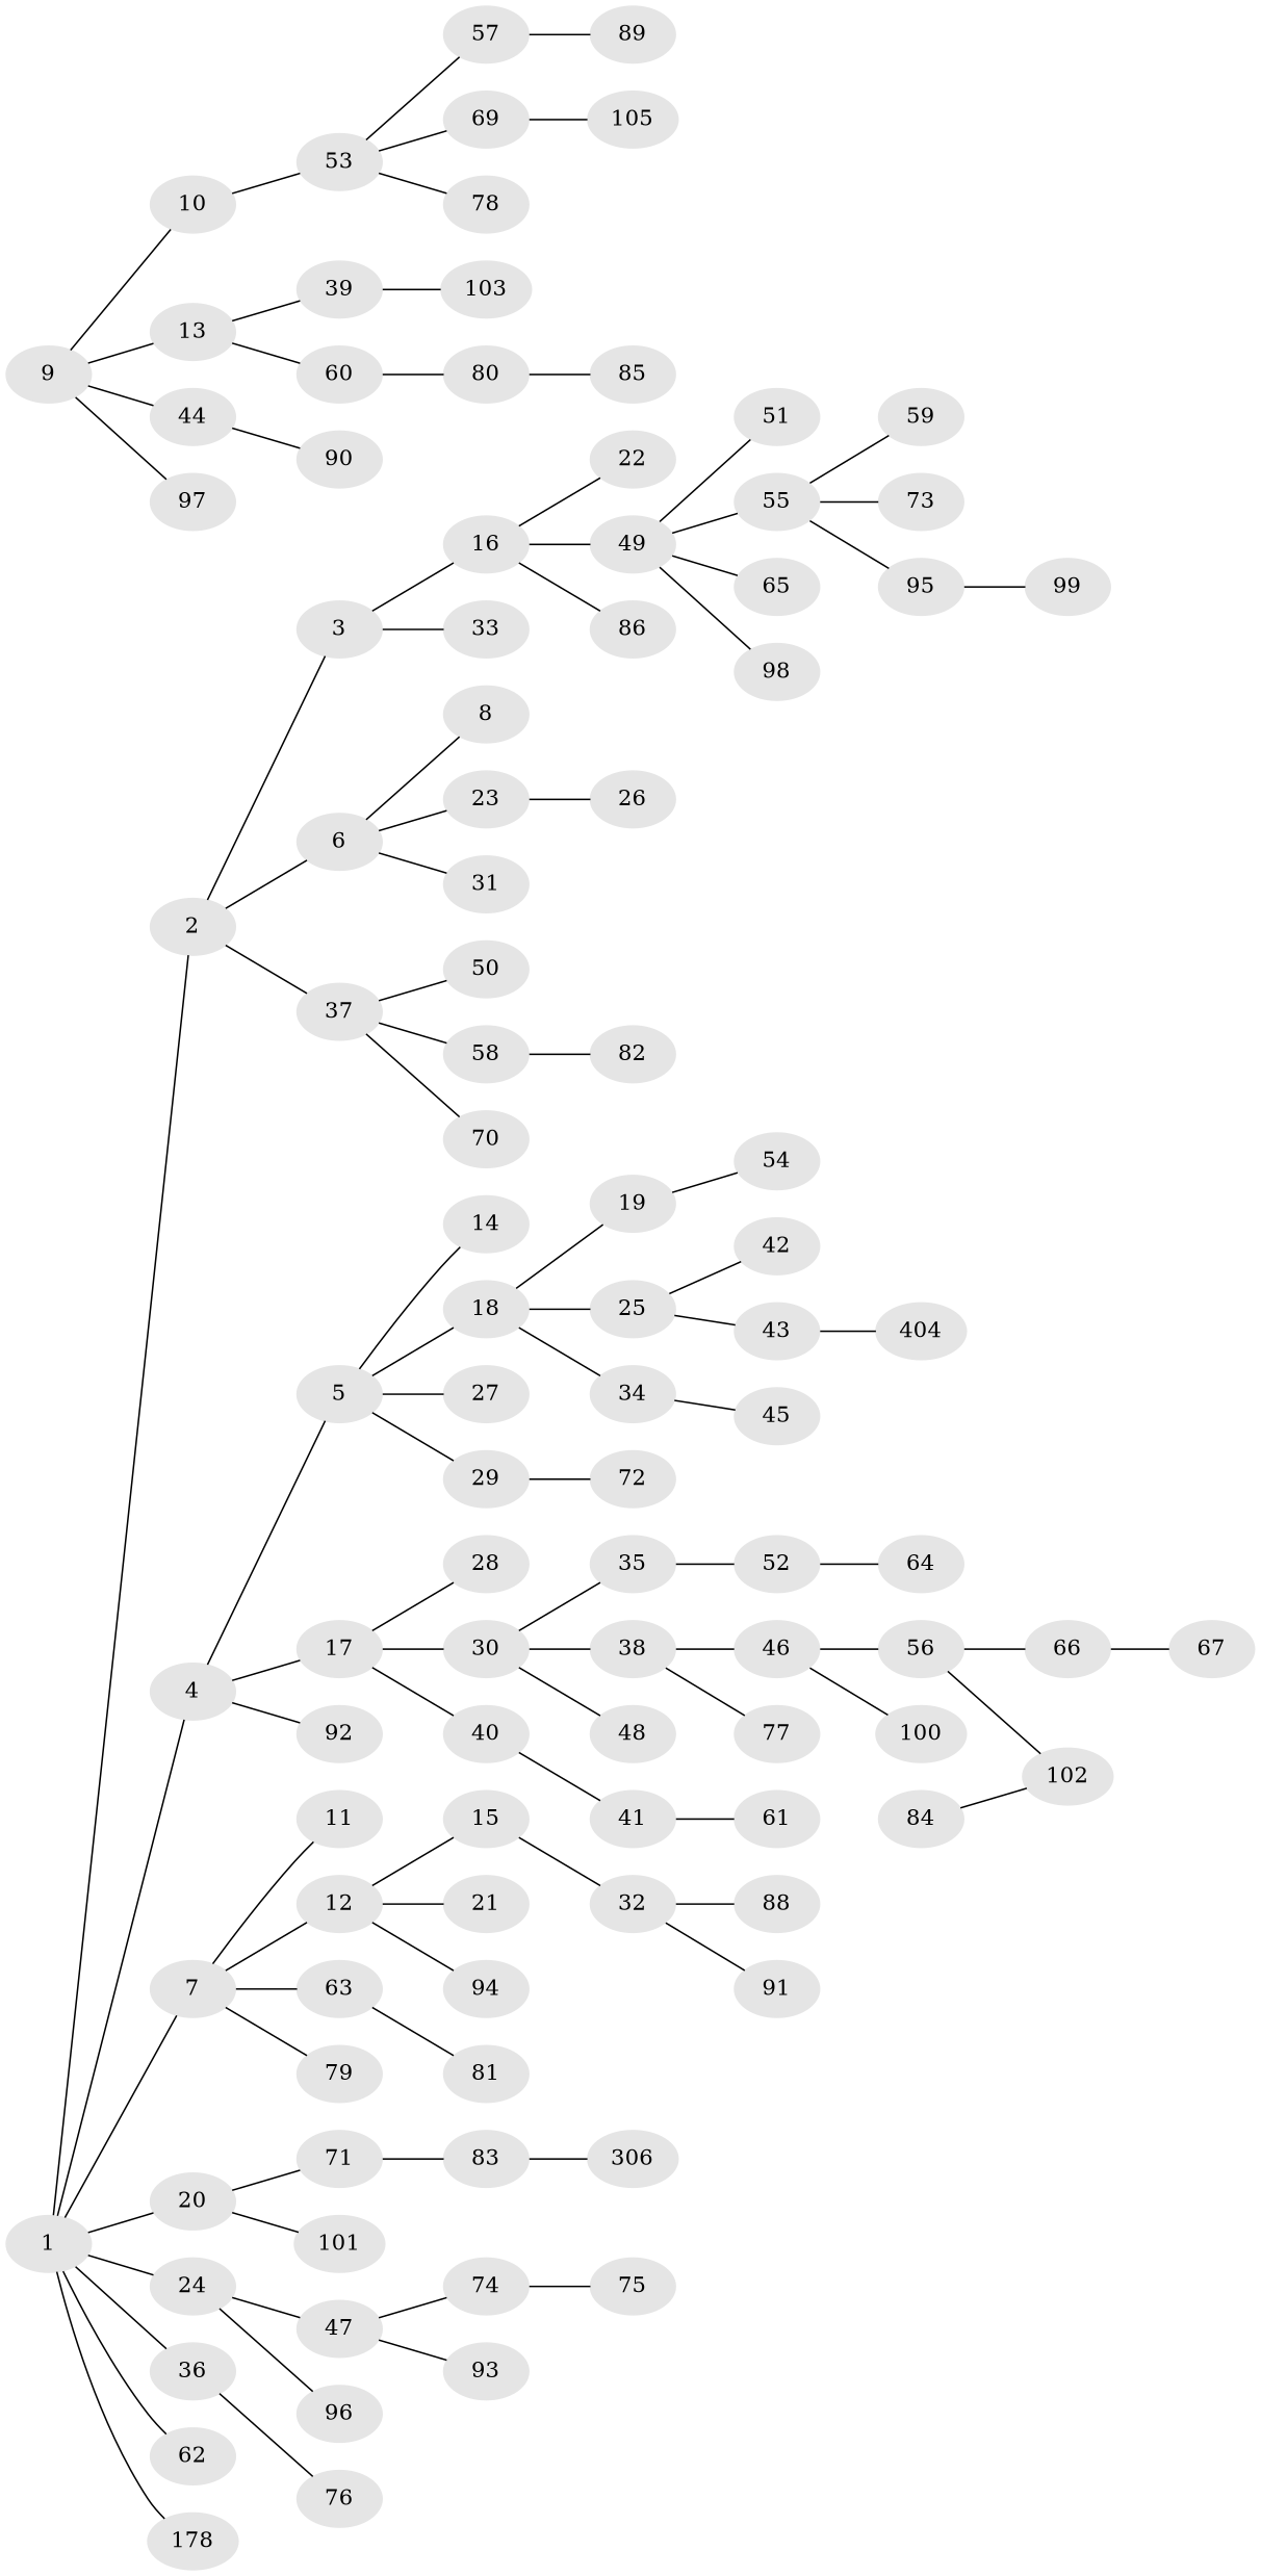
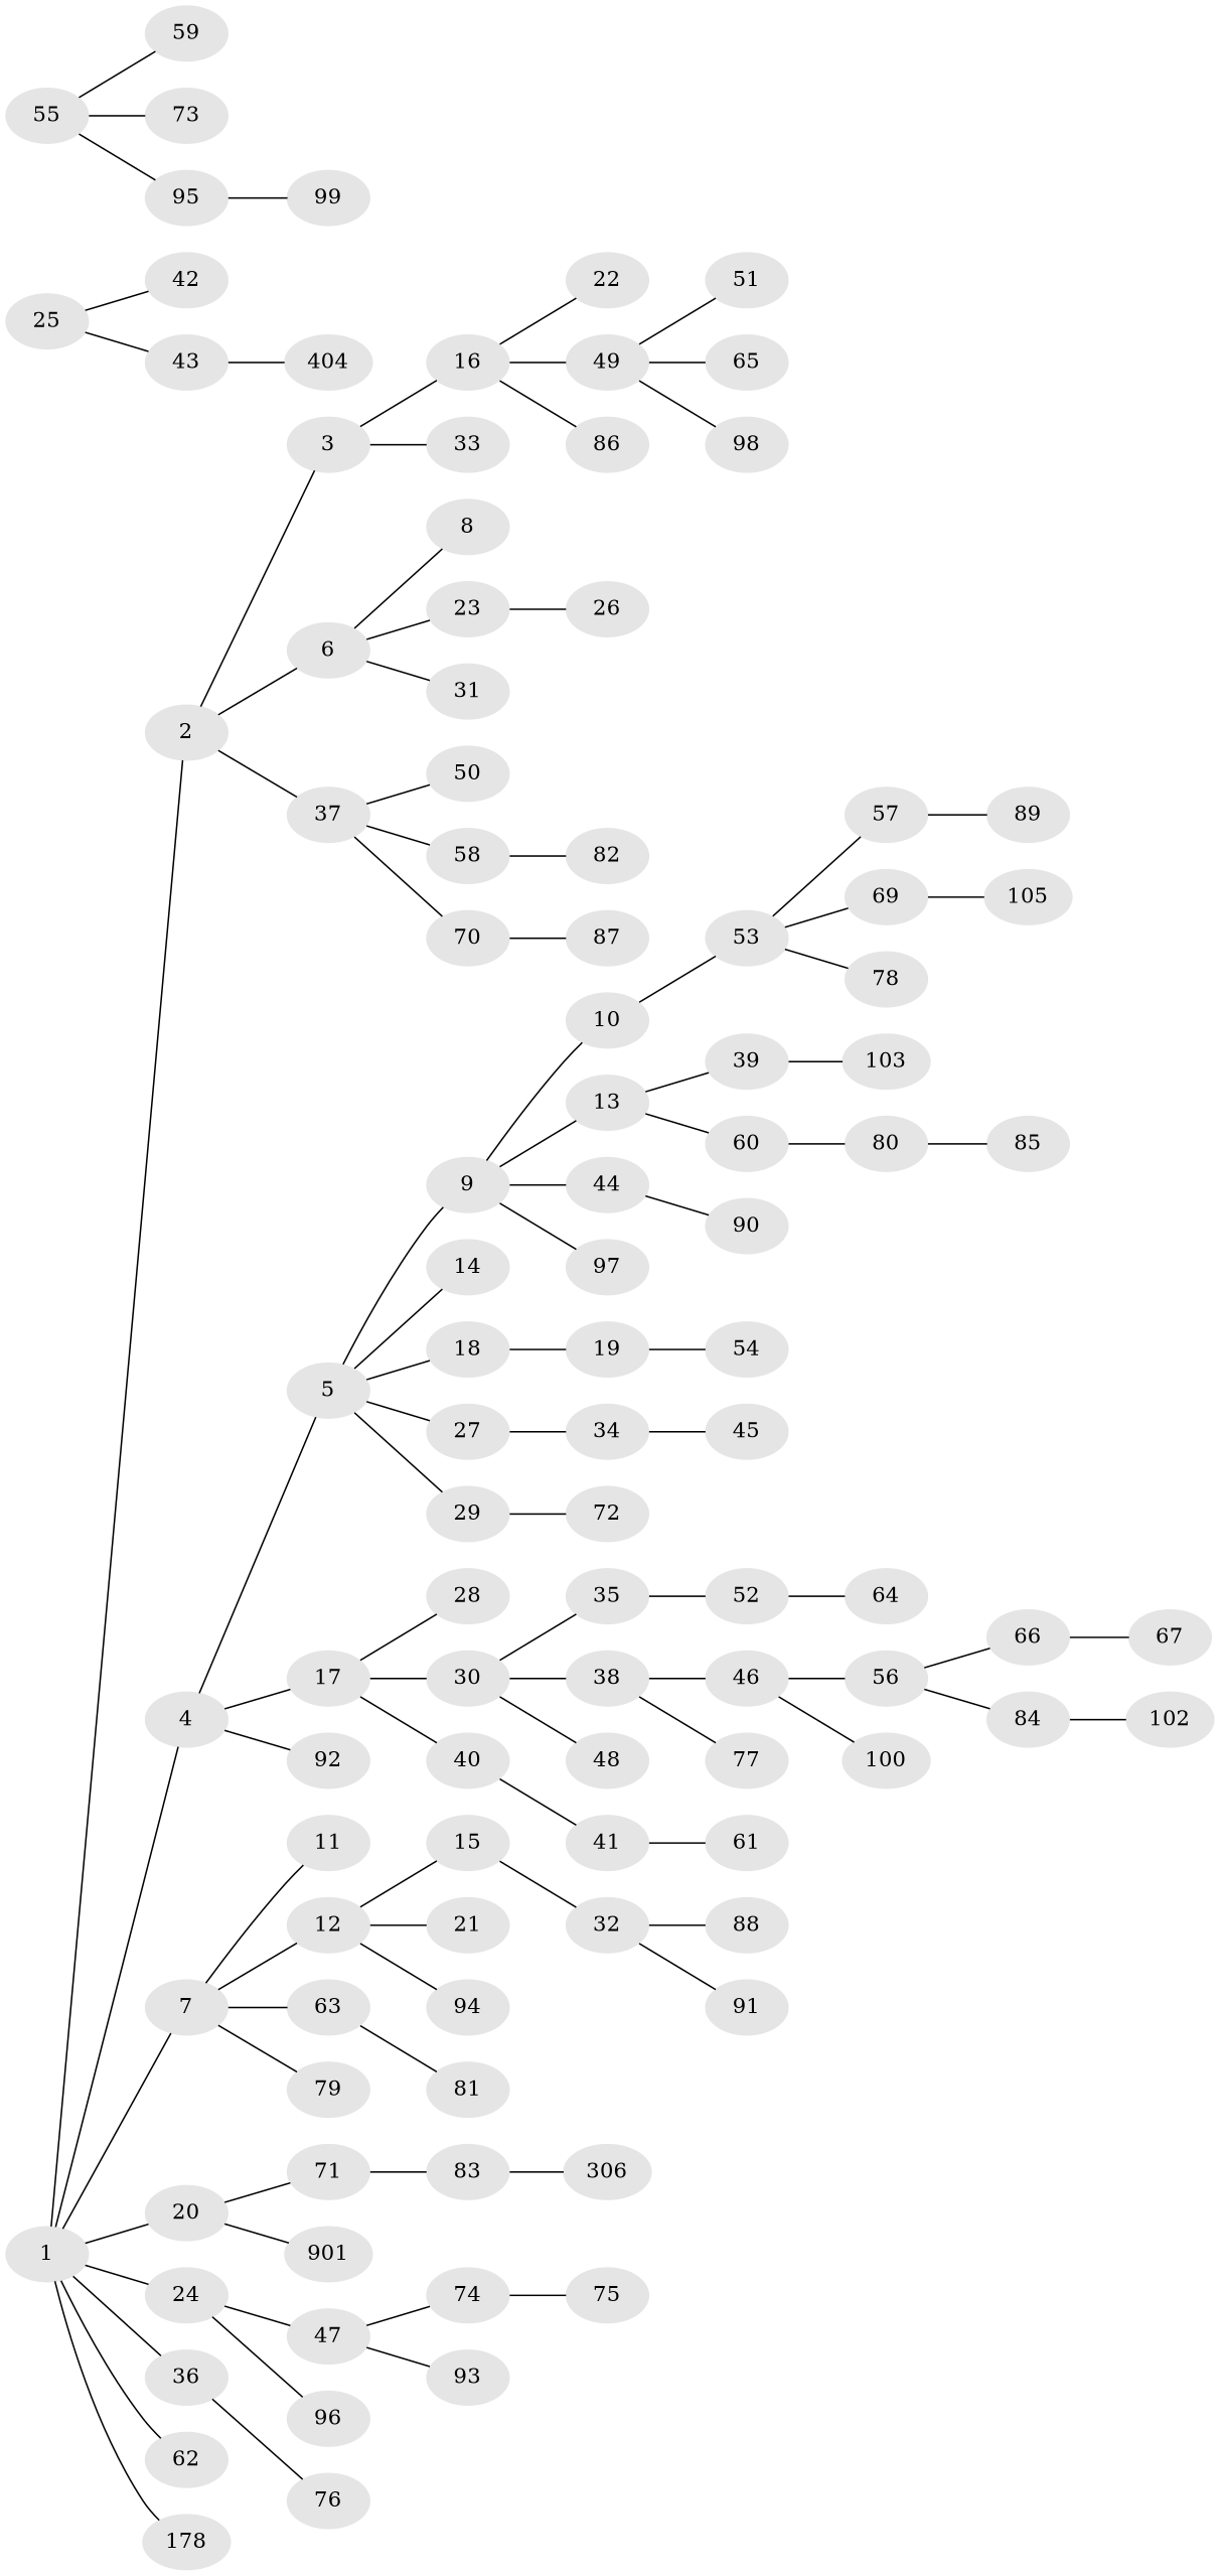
  graph {
    rankdir=LR
    node [color=gray90 style=filled]
    1
    2
    4
    7
    20
    24
    36
    62
    n9 [label=178]
    3
    6
    37
    5
    17
    92
    11
    12
    63
    79
    71
-   101
+   101 [label=901]
    47
    96
    76
    16
    33
    8
    23
    31
    50
    58
    70
    22
    49
    86
    9
    14
    18
    27
    29
    28
    30
    40
    10
    13
    44
    97
    19
    25
    34
    72
    26
    15
    21
    94
    81
    53
    39
    60
    90
    57
    69
    78
    32
    103
    80
    88
    91
    51
    55
    65
    98
    35
    38
    48
    41
    54
    42
    43
    83
    74
    93
    n83 [label=404]
    45
    52
    46
    77
    64
    82
+   87
    56
    100
    61
    66
    84
    75
    59
    73
    95
    89
    105
    99
    67
    102
    85
    n106 [label=306]
    1 -- 2
    1 -- 4
    1 -- 7
    1 -- 20
    1 -- 24
    1 -- 36
    1 -- 62
    1 -- n9
    2 -- 3
    2 -- 6
    2 -- 37
    4 -- 5
    4 -- 17
    4 -- 92
    7 -- 11
    7 -- 12
    7 -- 63
    7 -- 79
    20 -- 71
    20 -- 101
    24 -- 47
    24 -- 96
    36 -- 76
    3 -- 16
    3 -- 33
    6 -- 8
    6 -- 23
    6 -- 31
    37 -- 50
    37 -- 58
    37 -- 70
+   5 -- 9
    5 -- 14
    5 -- 18
    5 -- 27
    5 -- 29
    17 -- 28
    17 -- 30
    17 -- 40
    12 -- 15
    12 -- 21
    12 -- 94
    63 -- 81
    71 -- 83
    47 -- 74
    47 -- 93
    16 -- 22
    16 -- 49
    16 -- 86
    23 -- 26
    58 -- 82
+   70 -- 87
    49 -- 51
-   49 -- 55
    49 -- 65
    49 -- 98
    9 -- 10
    9 -- 13
    9 -- 44
    9 -- 97
    18 -- 19
-   18 -- 25
-   18 -- 34
+   27 -- 34
    29 -- 72
    30 -- 35
    30 -- 38
    30 -- 48
    40 -- 41
    10 -- 53
    13 -- 39
    13 -- 60
    44 -- 90
    19 -- 54
    25 -- 42
    25 -- 43
    34 -- 45
    15 -- 32
    53 -- 57
    53 -- 69
    53 -- 78
    39 -- 103
    60 -- 80
    57 -- 89
    69 -- 105
    32 -- 88
    32 -- 91
    80 -- 85
    55 -- 59
    55 -- 73
    55 -- 95
    35 -- 52
    38 -- 46
    38 -- 77
    41 -- 61
    43 -- n83
    83 -- n106
    74 -- 75
    52 -- 64
    46 -- 56
    46 -- 100
    56 -- 66
-   56 -- 102
+   56 -- 84
    66 -- 67
    84 -- 102
    95 -- 99
  }
